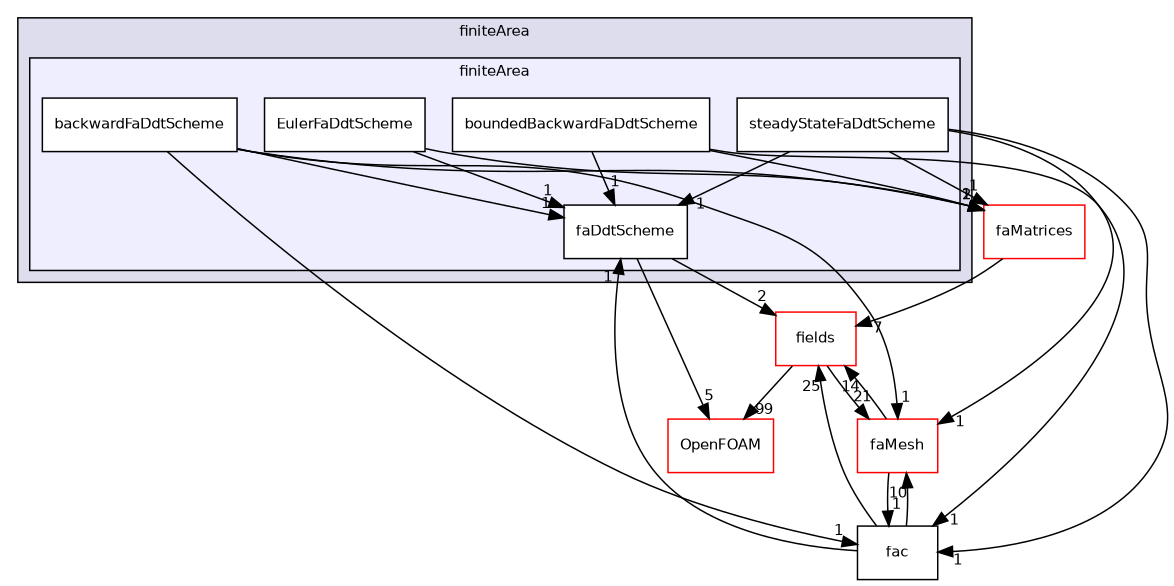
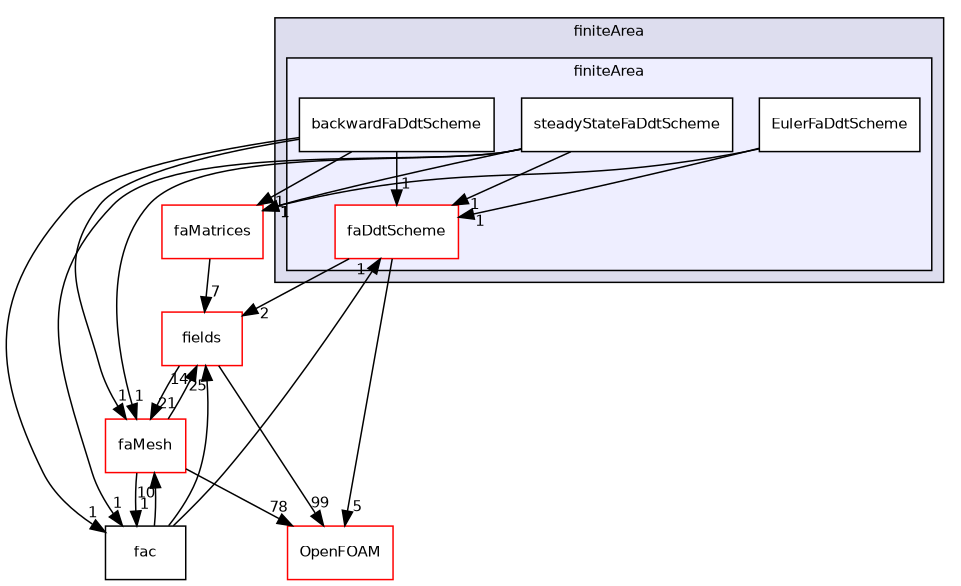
  digraph {
    compound=true
    node [color=black fontname=Helvetica fontsize=10 shape=box]
    edge [headlabel=1 labeldistance=1.5 labelfontname=Helvetica labelfontsize=10]
    n1 [fillcolor=white label=backwardFaDdtScheme style=filled]
-   n2 [fillcolor=white label=boundedBackwardFaDdtScheme style=filled]
    n3 [fillcolor=white label=EulerFaDdtScheme style=filled]
-   n4 [fillcolor=white label=faDdtScheme style=filled]
+   n4 [color=red fillcolor=white label=faDdtScheme style=filled]
    n5 [fillcolor=white label=steadyStateFaDdtScheme style=filled]
    n6 [color=red label=faMatrices]
    n7 [label=fac color=""]
    n8 [color=red label=faMesh]
    n9 [color=red label=fields]
    n10 [color=red label=OpenFOAM]
    subgraph cluster_1 {
      bgcolor="#ddddee"
      fontname=Helvetica
      fontsize=10
      label=finiteArea
      pencolor=black
      subgraph cluster_2 {
        bgcolor="#eeeeff"
        fontname=Helvetica
        fontsize=10
        label=finiteArea
        pencolor=black
        n1
-       n2
        n3
        n4
        n5
      }
    }
    n1 -> n4
    n1 -> n6
    n1 -> n7
    n1 -> n8
-   n2 -> n4
-   n2 -> n6 [headlabel=2]
-   n2 -> n7
    n3 -> n4
    n3 -> n6
    n4 -> n9 [headlabel=2]
    n4 -> n10 [headlabel=5]
    n5 -> n4
    n5 -> n6
    n5 -> n7
    n5 -> n8
    n6 -> n9 [headlabel=7]
    n7 -> n4
    n7 -> n8 [headlabel=10]
    n7 -> n9 [headlabel=25]
    n8 -> n7
    n8 -> n9 [headlabel=14]
+   n8 -> n10 [headlabel=78]
    n9 -> n8 [headlabel=21]
    n9 -> n10 [headlabel=99]
  }
